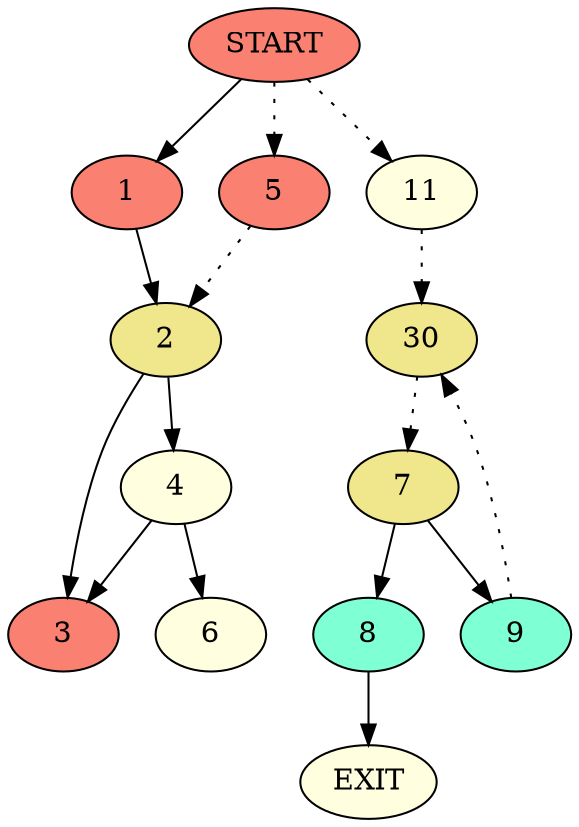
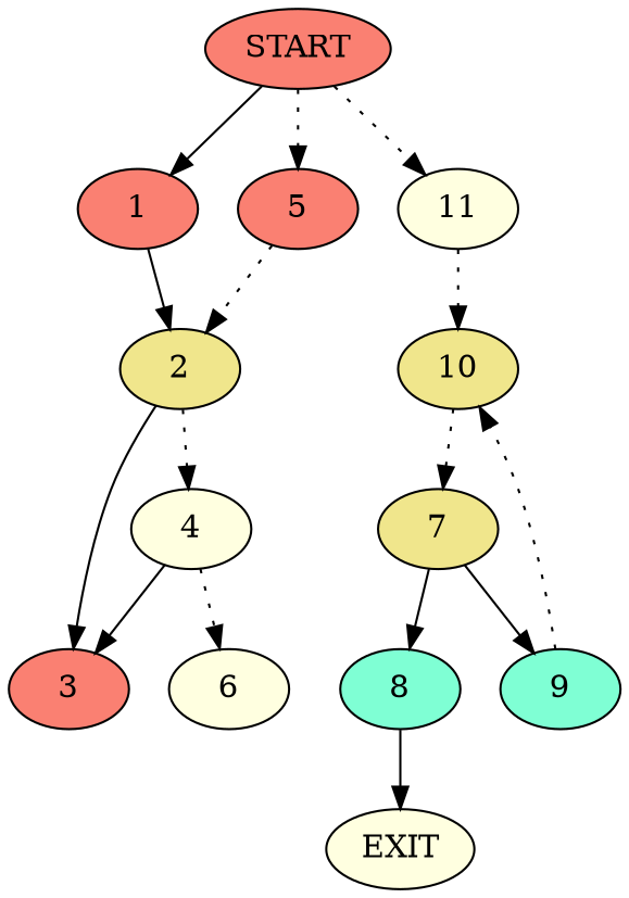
  digraph {
    node [fillcolor=salmon style=filled]
    edge [style=solid]
    n1 [label=START]
    1
    5
    11 [fillcolor=lightyellow]
    2 [fillcolor=khaki]
-   10 [fillcolor=khaki label=30]
+   10 [fillcolor=khaki]
    n7 [fillcolor=lightyellow label=EXIT]
    3
    4 [fillcolor=lightyellow]
    6 [fillcolor=lightyellow]
    7 [fillcolor=khaki]
    8 [fillcolor=aquamarine]
    9 [fillcolor=aquamarine]
    n1 -> 1
    n1 -> 5 [style=dotted]
    n1 -> 11 [style=dotted]
    1 -> 2
    5 -> 2 [style=dotted]
    11 -> 10 [style=dotted]
    2 -> 3
-   2 -> 4
+   2 -> 4 [style=dotted]
    10 -> 7 [style=dotted]
    4 -> 3
-   4 -> 6
+   4 -> 6 [style=dotted]
    7 -> 8
    7 -> 9
    8 -> n7
    9 -> 10 [style=dotted]
  }
